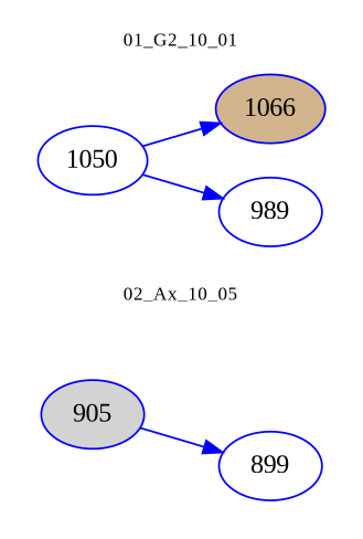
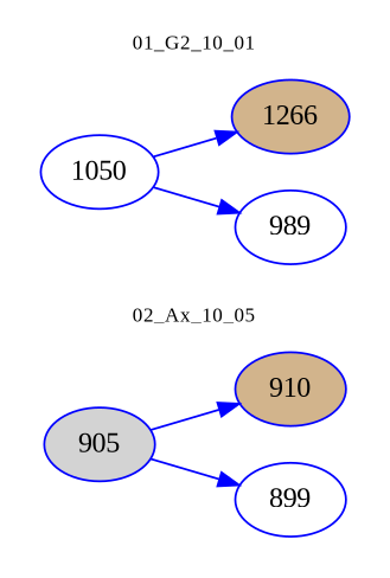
  digraph {
    fontname="Liberation Serif"
    rankdir=LR
    node [color=blue fillcolor=white fontname="Liberation Serif" style=filled]
    edge [color=blue fontname="Liberation Serif"]
    n1 [fillcolor=lightgrey label=905]
    n2 [label=899]
+   n3 [fillcolor=tan label=910]
    n4 [label=1050]
    n5 [label=989]
-   n6 [fillcolor=tan label=1066]
+   n6 [fillcolor=tan label=1266]
    subgraph cluster_1 {
      color=white
      fontsize=10
      label="02_Ax_10_05"
      n1
      n2
+     n3
    }
    subgraph cluster_2 {
      color=white
      fontsize=10
      label="01_G2_10_01"
      n4
      n5
      n6
    }
    n1 -> n2
+   n1 -> n3
    n4 -> n5
    n4 -> n6
  }
